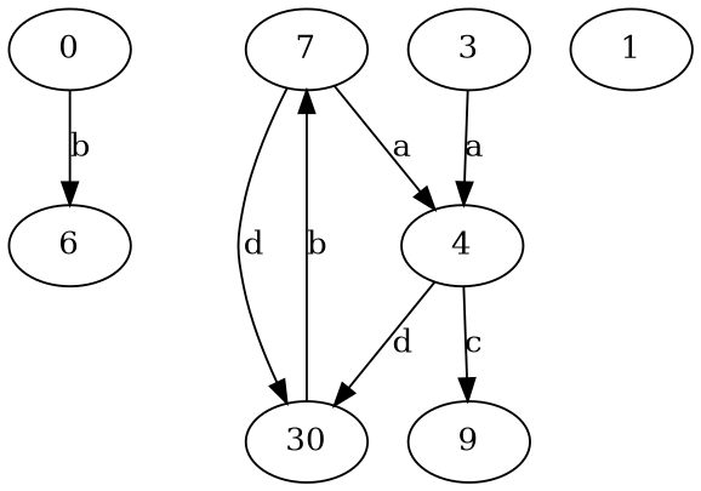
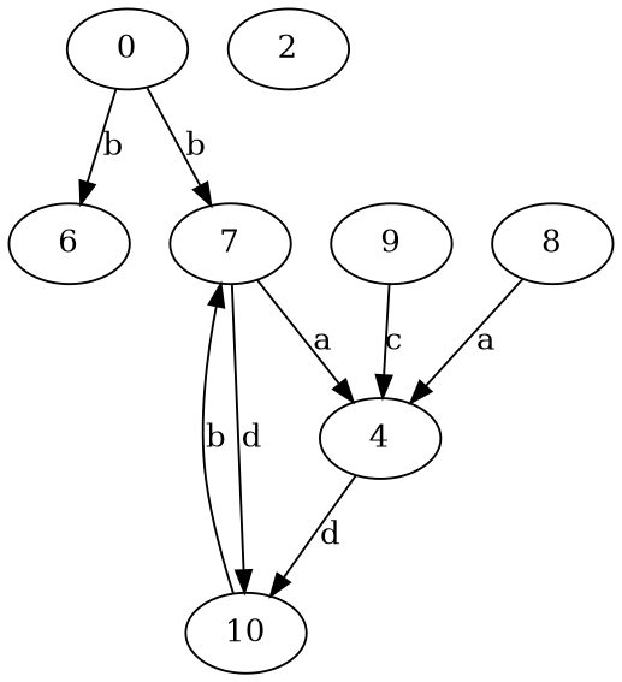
  strict digraph {
    0
    6
    7
    4
-   10 [label=30]
+   10
    9
-   1
-   3
+   2
+   3 [label=8]
    0 -> 6 [label=b]
+   0 -> 7 [label=b]
    7 -> 4 [label=a]
    7 -> 10 [label=d]
    4 -> 10 [label=d]
-   4 -> 9 [label=c]
+   9 -> 4 [label=c]
    10 -> 7 [label=b]
    3 -> 4 [label=a]
  }
